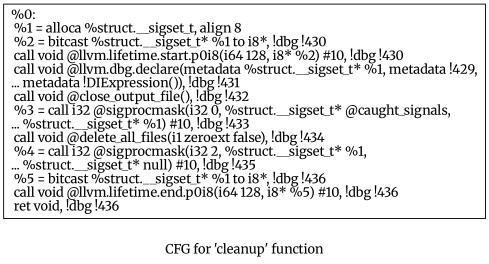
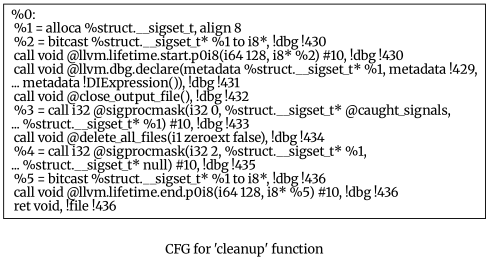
  digraph {
    label="CFG for 'cleanup' function"
    fontname=Merriweather
-   n1 [label="{%0:\l  %1 = alloca %struct.__sigset_t, align 8\l  %2 = bitcast %struct.__sigset_t* %1 to i8*, !dbg !430\l  call void @llvm.lifetime.start.p0i8(i64 128, i8* %2) #10, !dbg !430\l  call void @llvm.dbg.declare(metadata %struct.__sigset_t* %1, metadata !429,\l... metadata !DIExpression()), !dbg !431\l  call void @close_output_file(), !dbg !432\l  %3 = call i32 @sigprocmask(i32 0, %struct.__sigset_t* @caught_signals,\l... %struct.__sigset_t* %1) #10, !dbg !433\l  call void @delete_all_files(i1 zeroext false), !dbg !434\l  %4 = call i32 @sigprocmask(i32 2, %struct.__sigset_t* %1,\l... %struct.__sigset_t* null) #10, !dbg !435\l  %5 = bitcast %struct.__sigset_t* %1 to i8*, !dbg !436\l  call void @llvm.lifetime.end.p0i8(i64 128, i8* %5) #10, !dbg !436\l  ret void, !dbg !436\l}" shape=record fontname=Merriweather]
+   n1 [label="{%0:\l  %1 = alloca %struct.__sigset_t, align 8\l  %2 = bitcast %struct.__sigset_t* %1 to i8*, !dbg !430\l  call void @llvm.lifetime.start.p0i8(i64 128, i8* %2) #10, !dbg !430\l  call void @llvm.dbg.declare(metadata %struct.__sigset_t* %1, metadata !429,\l... metadata !DIExpression()), !dbg !431\l  call void @close_output_file(), !dbg !432\l  %3 = call i32 @sigprocmask(i32 0, %struct.__sigset_t* @caught_signals,\l... %struct.__sigset_t* %1) #10, !dbg !433\l  call void @delete_all_files(i1 zeroext false), !dbg !434\l  %4 = call i32 @sigprocmask(i32 2, %struct.__sigset_t* %1,\l... %struct.__sigset_t* null) #10, !dbg !435\l  %5 = bitcast %struct.__sigset_t* %1 to i8*, !dbg !436\l  call void @llvm.lifetime.end.p0i8(i64 128, i8* %5) #10, !dbg !436\l  ret void, !file !436\l}" shape=record fontname=Merriweather]
  }
